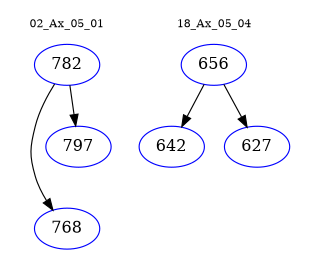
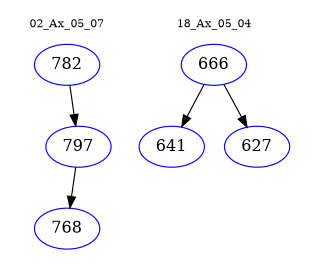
  digraph {
    node [color=blue]
    edge [color=black]
    n1 [label=782]
    n2 [label=768]
    n3 [label=797]
-   n4 [label=656]
-   n5 [label=642]
+   n4 [label=666]
+   n5 [label=641]
    n6 [label=627]
    subgraph cluster_1 {
      color=white
      fontsize=10
-     label="02_Ax_05_01"
+     label="02_Ax_05_07"
      n1
      n2
      n3
    }
    subgraph cluster_2 {
      color=white
      fontsize=10
      label="18_Ax_05_04"
      n4
      n5
      n6
    }
-   n1 -> n2
+   n3 -> n2
    n1 -> n3
    n4 -> n5
    n4 -> n6
  }
